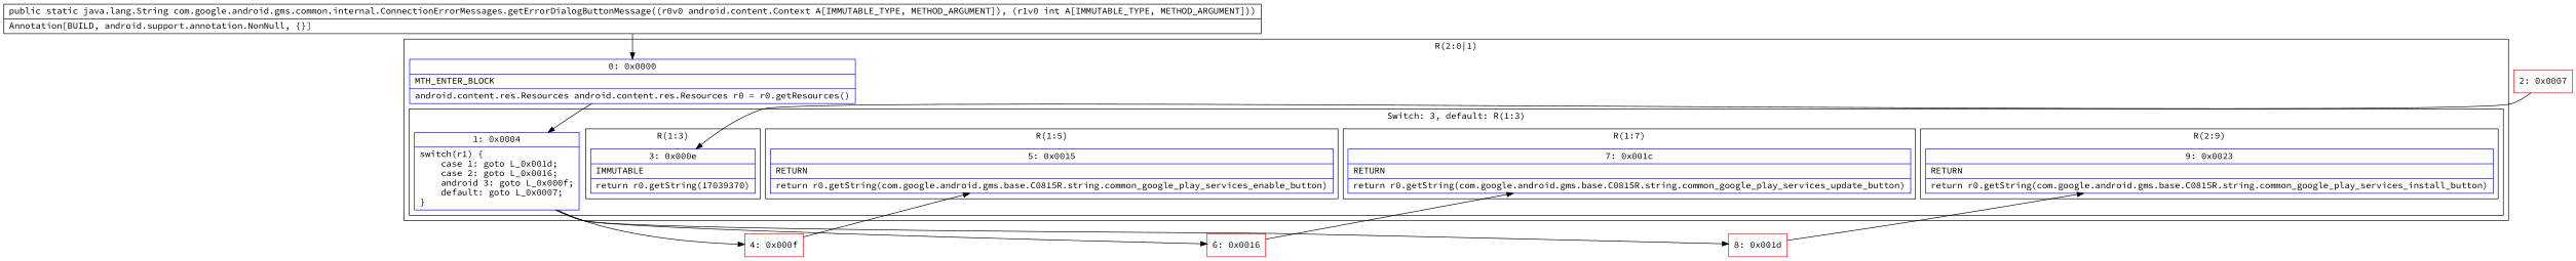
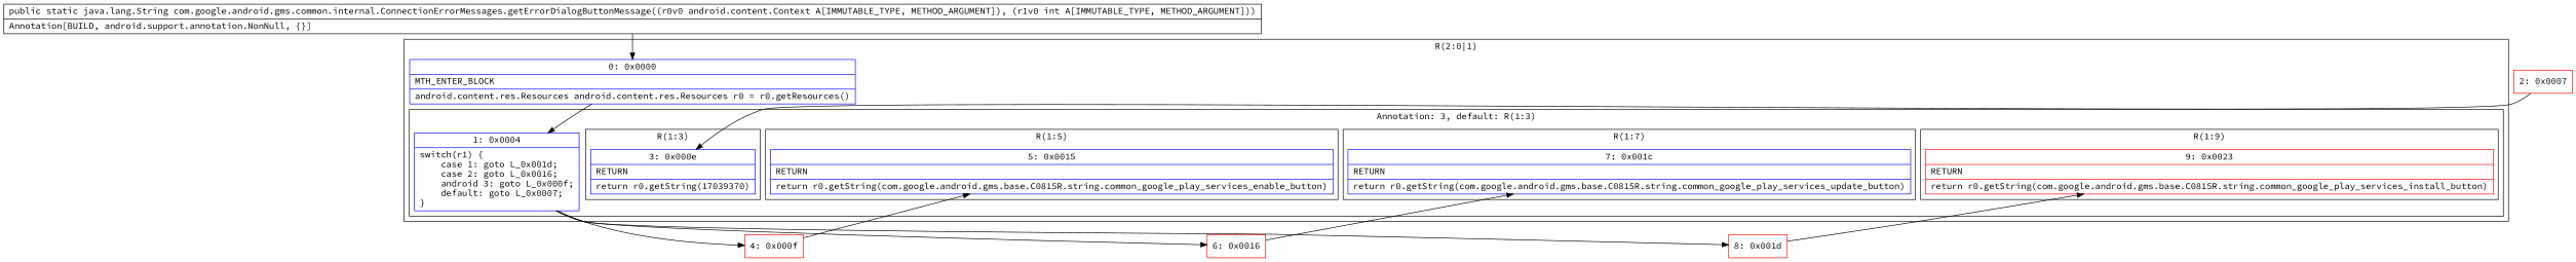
  digraph {
    fontname="Source Code Pro"
    node [color=blue fontname="Source Code Pro" shape=record]
    edge [fontname="Source Code Pro"]
-   n1 [label="{9\:\ 0x0023|RETURN\l|return r0.getString(com.google.android.gms.base.C0815R.string.common_google_play_services_install_button)\l}"]
+   n1 [color=red label="{9\:\ 0x0023|RETURN\l|return r0.getString(com.google.android.gms.base.C0815R.string.common_google_play_services_install_button)\l}"]
    n2 [label="{7\:\ 0x001c|RETURN\l|return r0.getString(com.google.android.gms.base.C0815R.string.common_google_play_services_update_button)\l}"]
    n3 [label="{5\:\ 0x0015|RETURN\l|return r0.getString(com.google.android.gms.base.C0815R.string.common_google_play_services_enable_button)\l}"]
-   n4 [label="{3\:\ 0x000e|IMMUTABLE\l|return r0.getString(17039370)\l}"]
+   n4 [label="{3\:\ 0x000e|RETURN\l|return r0.getString(17039370)\l}"]
    n5 [label="{1\:\ 0x0004|switch(r1) \{\l    case 1: goto L_0x001d;\l    case 2: goto L_0x0016;\l    android 3: goto L_0x000f;\l    default: goto L_0x0007;\l\}\l}"]
    n6 [label="{0\:\ 0x0000|MTH_ENTER_BLOCK\l|android.content.res.Resources android.content.res.Resources r0 = r0.getResources()\l}"]
    n7 [color=red label="{4\:\ 0x000f}"]
    n8 [color=red label="{6\:\ 0x0016}"]
    n9 [color=red label="{8\:\ 0x001d}"]
    n10 [color=red label="{2\:\ 0x0007}"]
    n11 [label="{public static java.lang.String com.google.android.gms.common.internal.ConnectionErrorMessages.getErrorDialogButtonMessage((r0v0 android.content.Context A[IMMUTABLE_TYPE, METHOD_ARGUMENT]), (r1v0 int A[IMMUTABLE_TYPE, METHOD_ARGUMENT]))  | Annotation[BUILD, android.support.annotation.NonNull, \{\}]\l}" color=""]
    subgraph cluster_1 {
      label="R(2:0|1)"
      n6
      subgraph cluster_2 {
-       label="Switch: 3, default: R(1:3)"
+       label="Annotation: 3, default: R(1:3)"
        n5
        subgraph cluster_3 {
-         label="R(2:9)"
+         label="R(1:9)"
          n1
        }
        subgraph cluster_4 {
          label="R(1:7)"
          n2
        }
        subgraph cluster_5 {
          label="R(1:5)"
          n3
        }
        subgraph cluster_6 {
          label="R(1:3)"
          n4
        }
      }
    }
    n5 -> n7
    n5 -> n8
    n5 -> n9
    n6 -> n5
    n7 -> n3
    n8 -> n2
    n9 -> n1
    n10 -> n4
    n11 -> n6
  }
